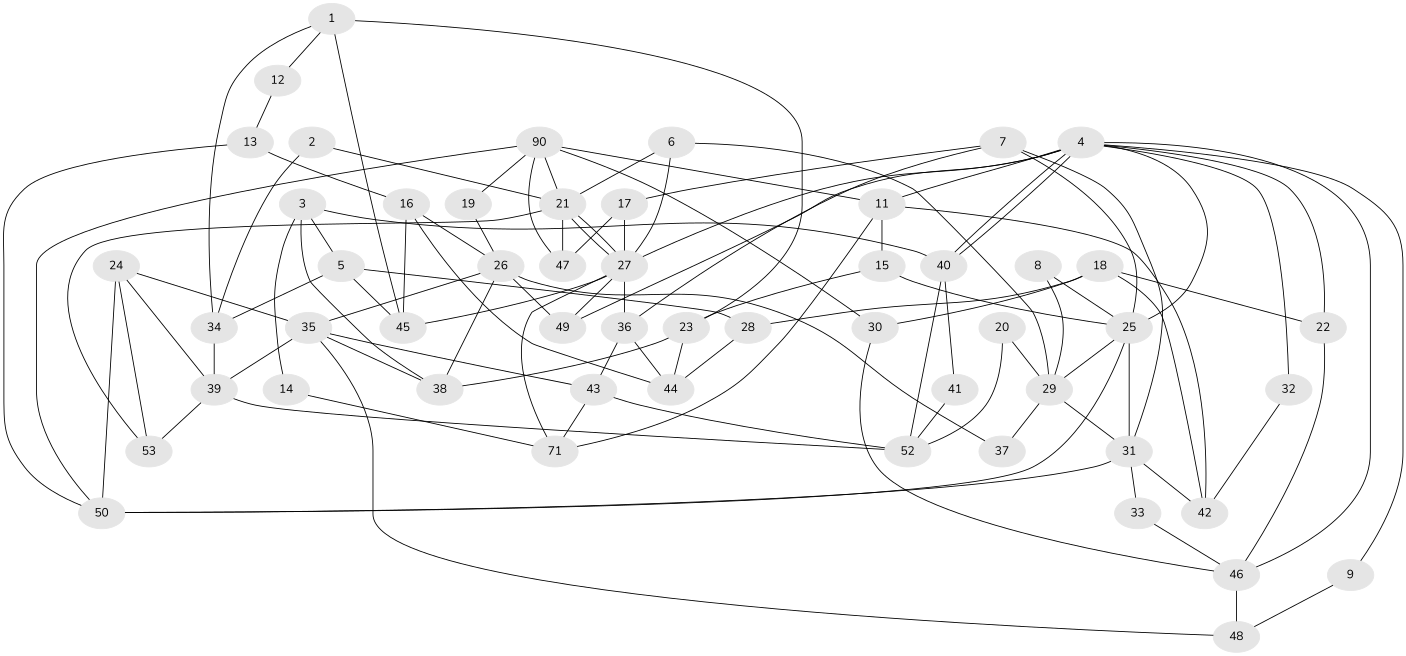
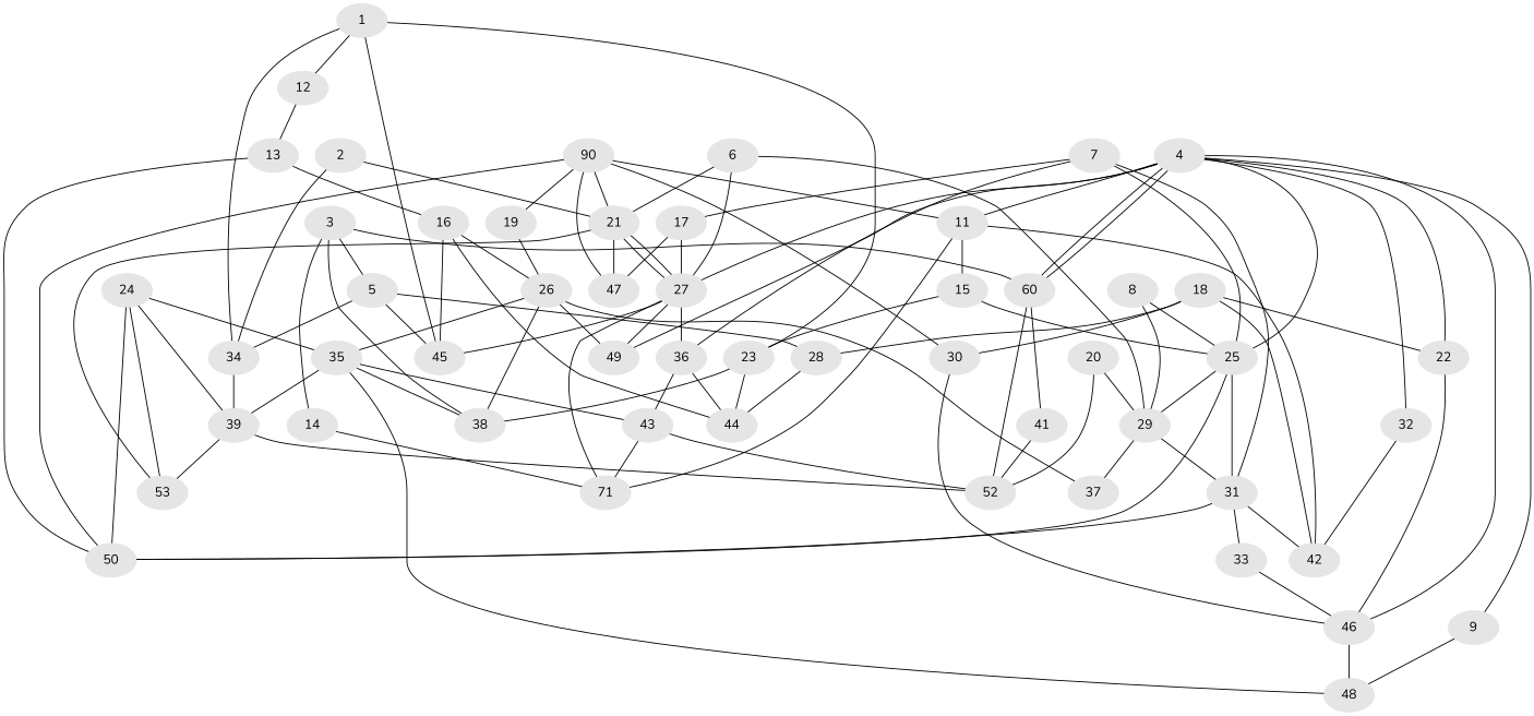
  graph {
    fontname=Nunito
    node [color=gray90 fontname=Nunito style=filled]
    edge [fontname=Nunito]
    1
    12
    23
    34
    45
    13
    38
    44
    39
    2
    21
    27
    47
    53
    3
    5
    14
-   40
+   40 [label=60]
    28
    n20 [label=71]
    52
    41
    4
    9
    11
    22
    25
    32
    46
    49
    48
    15
    42
    29
    31
    50
    36
    6
    37
    7
    17
    33
    43
    8
    n45 [label=90]
    19
    30
    26
    16
    35
    18
    20
    24
    1 -- 12
    1 -- 23
    1 -- 34
    1 -- 45
    12 -- 13
    23 -- 38
    23 -- 44
    34 -- 39
    13 -- 50
    13 -- 16
    39 -- 53
    39 -- 52
    2 -- 34
    2 -- 21
    21 -- 27
    21 -- 27
    21 -- 47
    21 -- 53
    27 -- 45
    27 -- n20
    27 -- 49
    27 -- 36
    3 -- 38
    3 -- 5
    3 -- 14
    3 -- 40
    5 -- 34
    5 -- 45
    5 -- 28
    14 -- n20
    40 -- 52
    40 -- 41
    28 -- 44
    41 -- 52
    4 -- 27
    4 -- 40
    4 -- 40
    4 -- 9
    4 -- 11
    4 -- 22
    4 -- 25
    4 -- 32
    4 -- 46
    4 -- 49
    9 -- 48
    11 -- n20
    11 -- 15
    11 -- 42
    22 -- 46
    25 -- 29
    25 -- 31
    25 -- 50
    32 -- 42
    46 -- 48
    15 -- 23
    15 -- 25
    29 -- 31
    29 -- 37
    31 -- 42
    31 -- 50
    31 -- 33
    36 -- 44
    36 -- 43
    6 -- 21
    6 -- 27
    6 -- 29
    7 -- 25
    7 -- 31
    7 -- 36
    7 -- 17
    17 -- 27
    17 -- 47
    33 -- 46
    43 -- n20
    43 -- 52
    8 -- 25
    8 -- 29
    n45 -- 21
    n45 -- 47
    n45 -- 11
    n45 -- 50
    n45 -- 19
    n45 -- 30
    19 -- 26
    30 -- 46
    26 -- 38
    26 -- 49
    26 -- 37
    26 -- 35
    16 -- 45
    16 -- 44
    16 -- 26
    35 -- 38
    35 -- 39
    35 -- 48
    35 -- 43
    18 -- 28
    18 -- 22
    18 -- 42
    18 -- 30
    20 -- 52
    20 -- 29
    24 -- 39
    24 -- 53
    24 -- 50
    24 -- 35
  }
